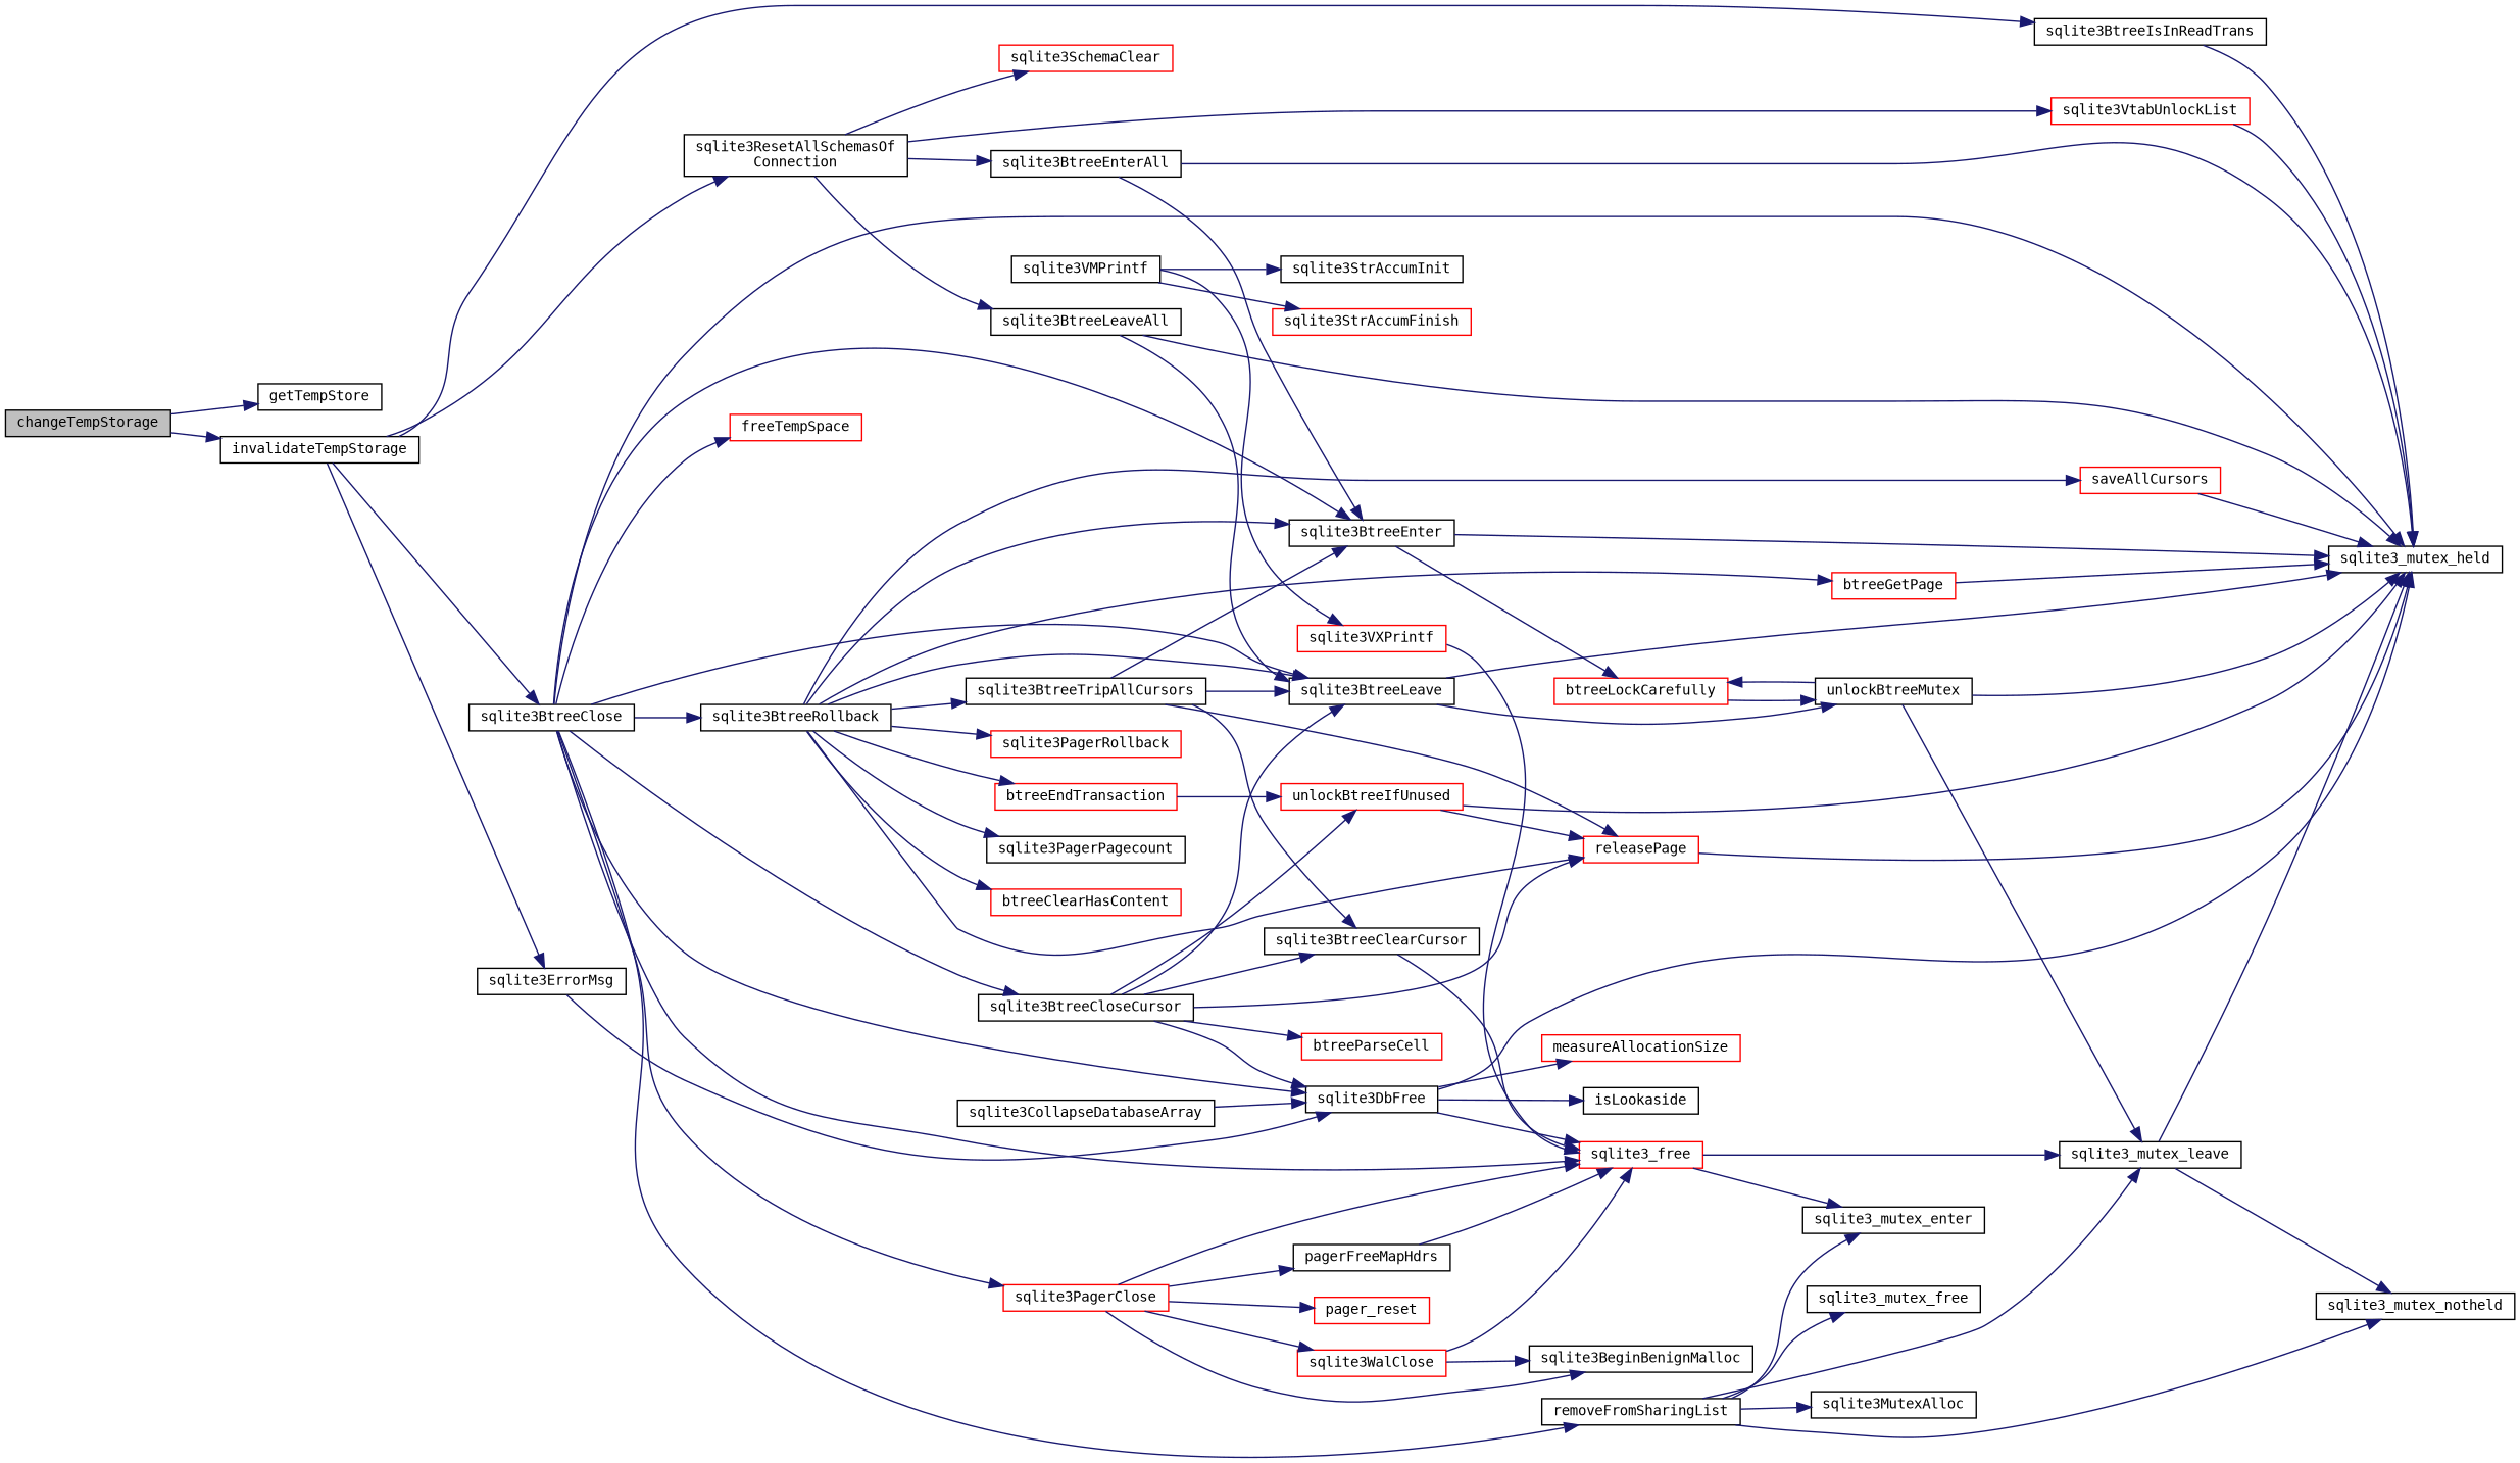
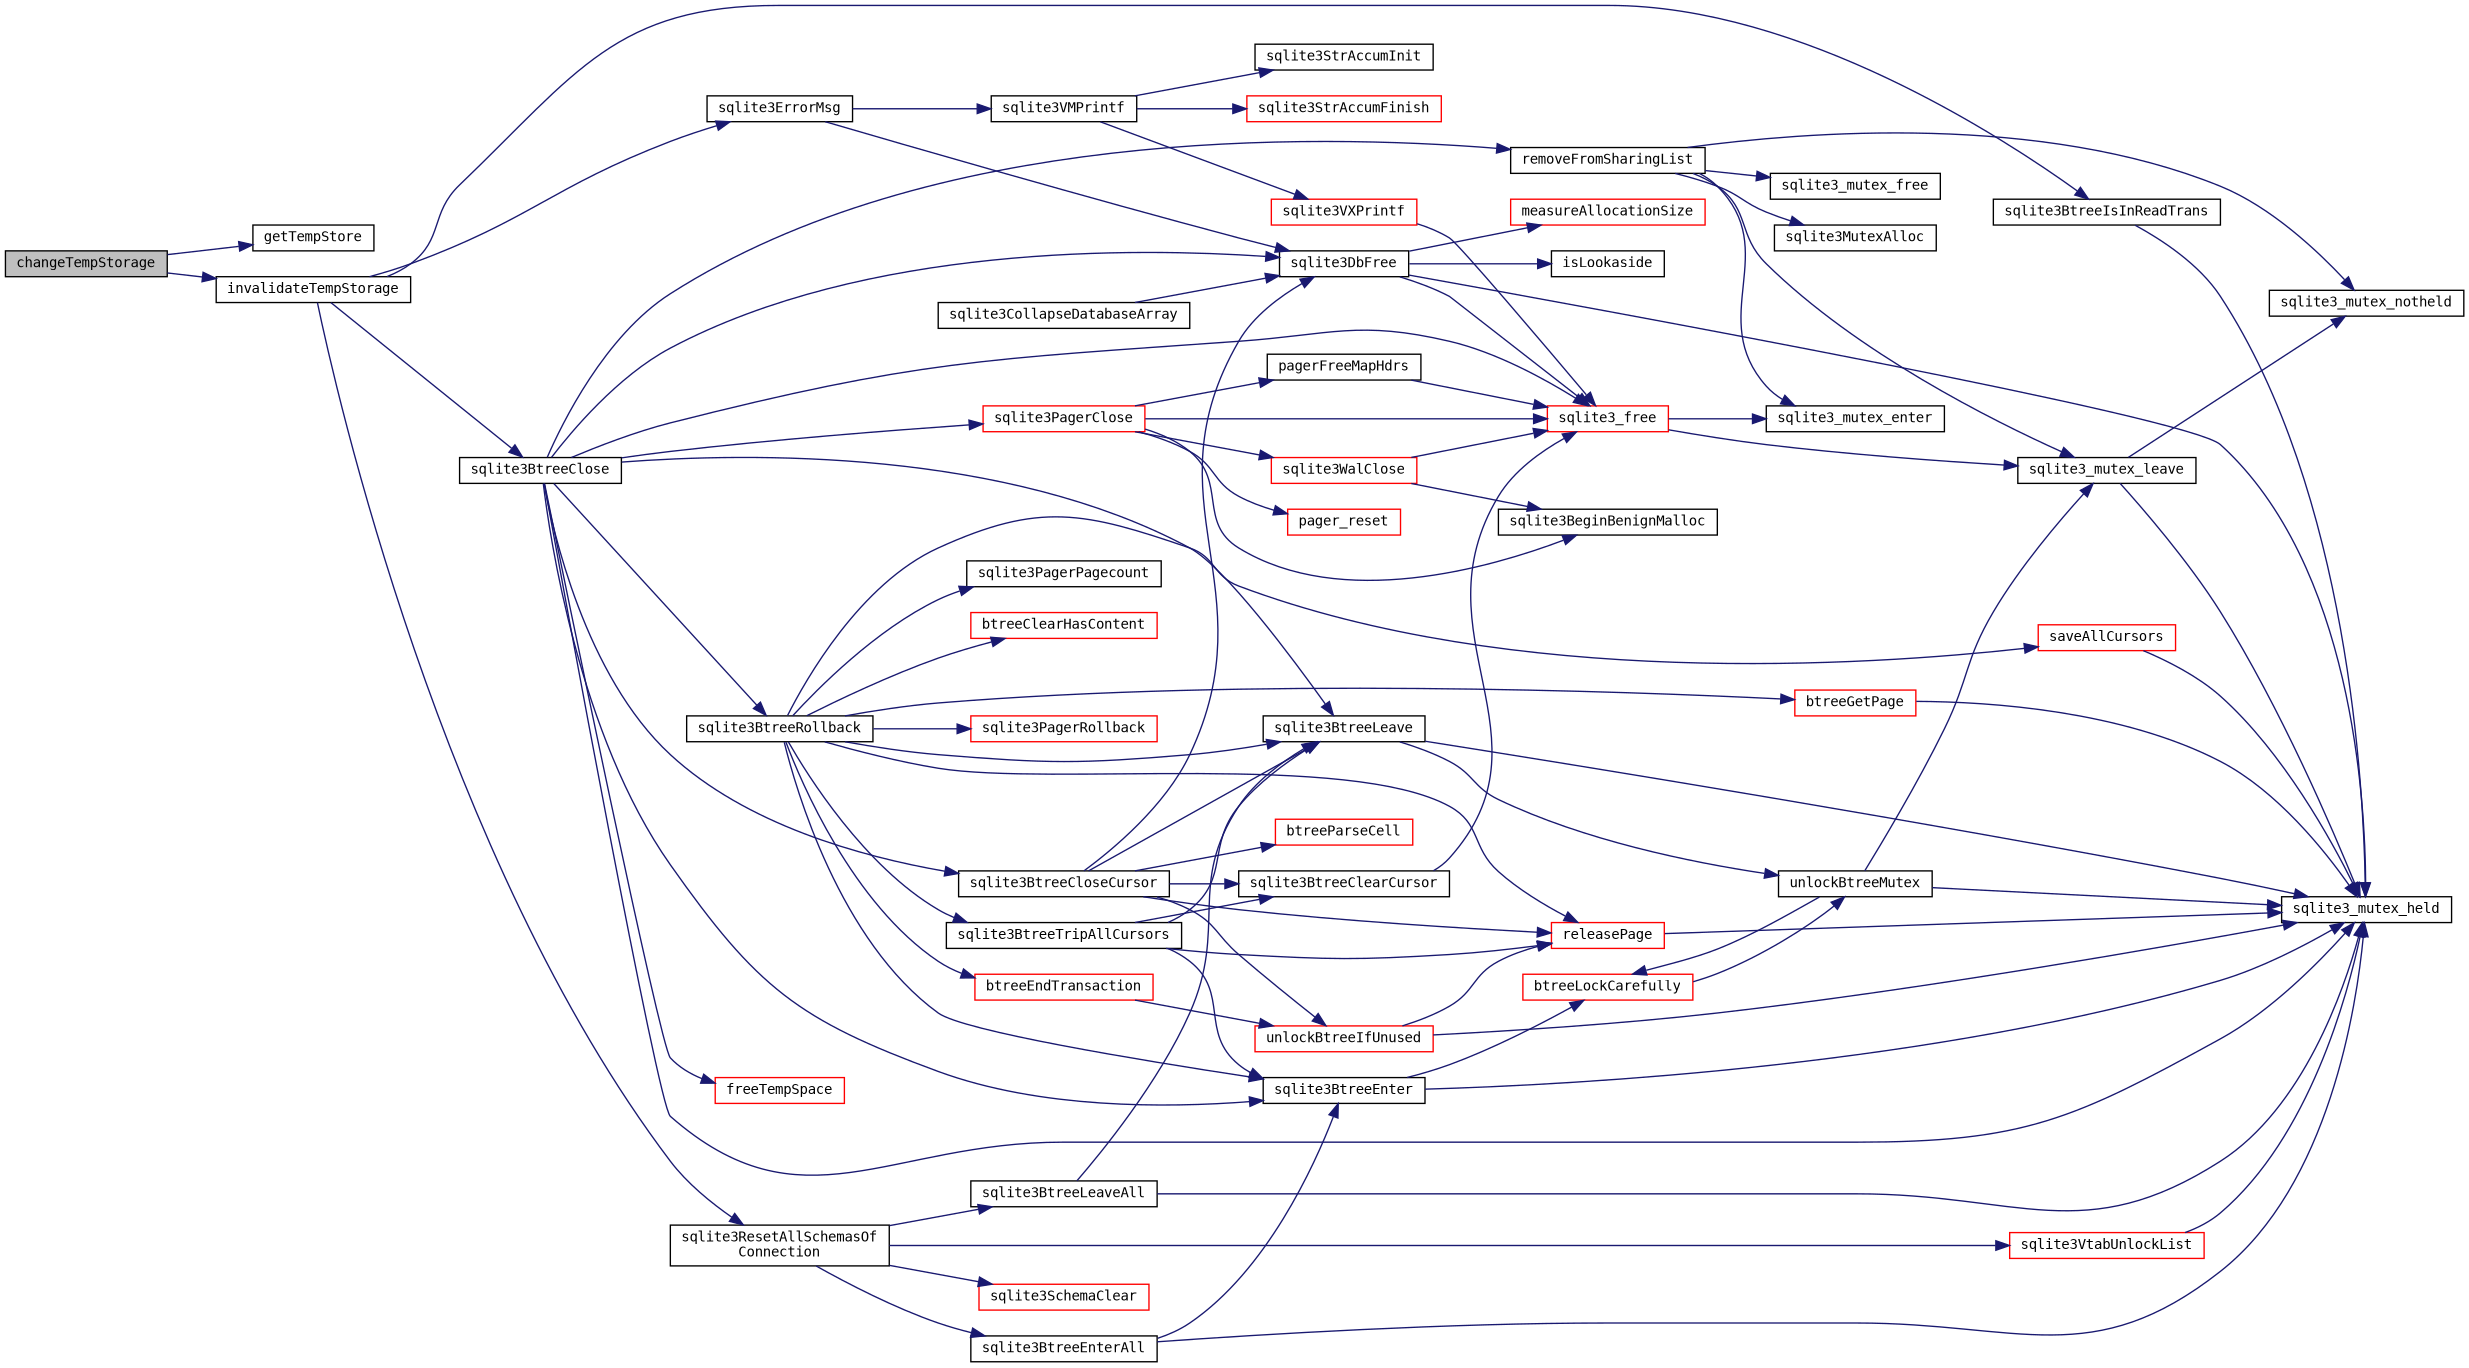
  digraph {
    fontname="DejaVu Sans Mono"
    rankdir=LR
    node [color=black fillcolor=white fontname="DejaVu Sans Mono" fontsize=10 shape=record style=filled]
    edge [color=midnightblue fontname="DejaVu Sans Mono" fontsize=10 labelfontname=FreeSans labelfontsize=10 style=solid]
    n1 [fillcolor=grey75 fontcolor=black height=0.2 label=changeTempStorage width=0.4]
    n2 [height=0.2 label=getTempStore width=0.4]
    n3 [height=0.2 label=invalidateTempStorage width=0.4]
    n4 [height=0.2 label=sqlite3BtreeIsInReadTrans width=0.4]
    n5 [height=0.2 label=sqlite3ErrorMsg width=0.4]
    n6 [height=0.2 label=sqlite3BtreeClose width=0.4]
    n7 [height=0.2 label="sqlite3ResetAllSchemasOf\lConnection" width=0.4]
    n8 [height=0.2 label=sqlite3_mutex_held width=0.4]
    n9 [height=0.2 label=sqlite3VMPrintf width=0.4]
    n10 [height=0.2 label=sqlite3DbFree width=0.4]
    n11 [color=red height=0.2 label=sqlite3_free width=0.4]
    n12 [height=0.2 label=sqlite3BtreeEnter width=0.4]
    n13 [height=0.2 label=sqlite3BtreeCloseCursor width=0.4]
    n14 [height=0.2 label=sqlite3BtreeLeave width=0.4]
    n15 [height=0.2 label=sqlite3BtreeRollback width=0.4]
    n16 [height=0.2 label=removeFromSharingList width=0.4]
    n17 [color=red height=0.2 label=sqlite3PagerClose width=0.4]
    n18 [color=red height=0.2 label=freeTempSpace width=0.4]
    n19 [height=0.2 label=sqlite3BtreeEnterAll width=0.4]
    n20 [color=red height=0.2 label=sqlite3SchemaClear width=0.4]
    n21 [color=red height=0.2 label=sqlite3VtabUnlockList width=0.4]
    n22 [height=0.2 label=sqlite3BtreeLeaveAll width=0.4]
    n23 [height=0.2 label=sqlite3StrAccumInit width=0.4]
    n24 [color=red height=0.2 label=sqlite3VXPrintf width=0.4]
    n25 [color=red height=0.2 label=sqlite3StrAccumFinish width=0.4]
    n26 [color=red height=0.2 label=measureAllocationSize width=0.4]
    n27 [height=0.2 label=isLookaside width=0.4]
    n28 [height=0.2 label=sqlite3_mutex_enter width=0.4]
    n29 [height=0.2 label=sqlite3_mutex_leave width=0.4]
    n30 [height=0.2 label=sqlite3_mutex_notheld width=0.4]
    n31 [color=red height=0.2 label=btreeLockCarefully width=0.4]
    n32 [height=0.2 label=sqlite3BtreeClearCursor width=0.4]
    n33 [color=red height=0.2 label=releasePage width=0.4]
    n34 [color=red height=0.2 label=unlockBtreeIfUnused width=0.4]
    n35 [color=red height=0.2 label=btreeParseCell width=0.4]
    n36 [height=0.2 label=unlockBtreeMutex width=0.4]
    n37 [color=red height=0.2 label=saveAllCursors width=0.4]
    n38 [height=0.2 label=sqlite3BtreeTripAllCursors width=0.4]
    n39 [color=red height=0.2 label=sqlite3PagerRollback width=0.4]
    n40 [color=red height=0.2 label=btreeGetPage width=0.4]
    n41 [height=0.2 label=sqlite3PagerPagecount width=0.4]
    n42 [color=red height=0.2 label=btreeClearHasContent width=0.4]
    n43 [color=red height=0.2 label=btreeEndTransaction width=0.4]
    n44 [height=0.2 label=sqlite3MutexAlloc width=0.4]
    n45 [height=0.2 label=sqlite3_mutex_free width=0.4]
    n46 [height=0.2 label=sqlite3BeginBenignMalloc width=0.4]
    n47 [height=0.2 label=pagerFreeMapHdrs width=0.4]
    n48 [color=red height=0.2 label=sqlite3WalClose width=0.4]
    n49 [color=red height=0.2 label=pager_reset width=0.4]
    n50 [height=0.2 label=sqlite3CollapseDatabaseArray width=0.4]
    n1 -> n2
    n1 -> n3
    n3 -> n4
    n3 -> n5
    n3 -> n6
    n3 -> n7
    n4 -> n8
+   n5 -> n9
    n5 -> n10
    n6 -> n8
    n6 -> n10
    n6 -> n11
    n6 -> n12
    n6 -> n13
    n6 -> n14
    n6 -> n15
    n6 -> n16
    n6 -> n17
    n6 -> n18
    n7 -> n19
    n7 -> n20
    n7 -> n21
    n7 -> n22
    n9 -> n23
    n9 -> n24
    n9 -> n25
    n10 -> n8
    n10 -> n11
    n10 -> n26
    n10 -> n27
    n11 -> n28
    n11 -> n29
    n12 -> n8
    n12 -> n31
    n13 -> n10
    n13 -> n14
    n13 -> n32
    n13 -> n33
    n13 -> n34
    n13 -> n35
    n14 -> n8
    n14 -> n36
    n15 -> n12
    n15 -> n14
    n15 -> n33
    n15 -> n37
    n15 -> n38
    n15 -> n39
    n15 -> n40
    n15 -> n41
    n15 -> n42
    n15 -> n43
    n16 -> n28
    n16 -> n29
    n16 -> n30
    n16 -> n44
    n16 -> n45
    n17 -> n11
    n17 -> n46
    n17 -> n47
    n17 -> n48
    n17 -> n49
    n19 -> n8
    n19 -> n12
    n21 -> n8
    n22 -> n8
    n22 -> n14
    n24 -> n11
    n29 -> n8
    n29 -> n30
    n31 -> n36
    n32 -> n11
    n33 -> n8
    n34 -> n8
    n34 -> n33
    n36 -> n8
    n36 -> n29
    n36 -> n31
    n37 -> n8
    n38 -> n12
    n38 -> n14
    n38 -> n32
    n38 -> n33
    n40 -> n8
    n43 -> n34
    n47 -> n11
    n48 -> n11
    n48 -> n46
    n50 -> n10
  }
